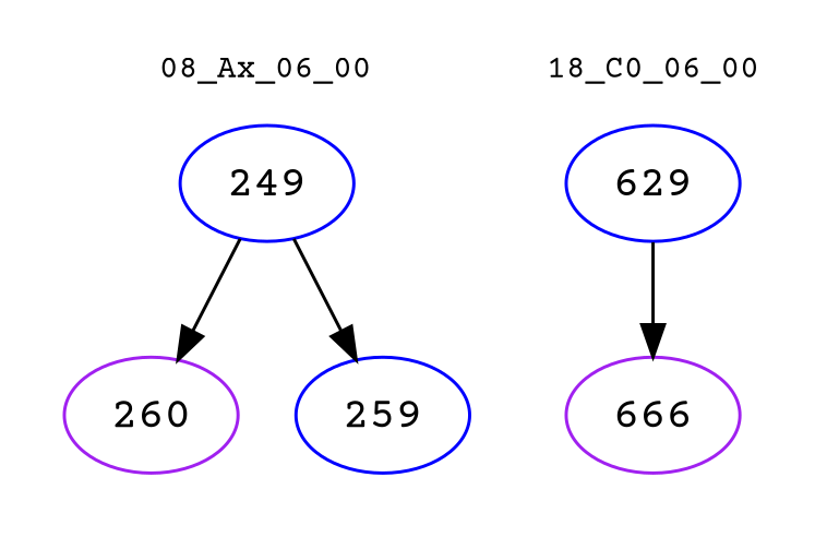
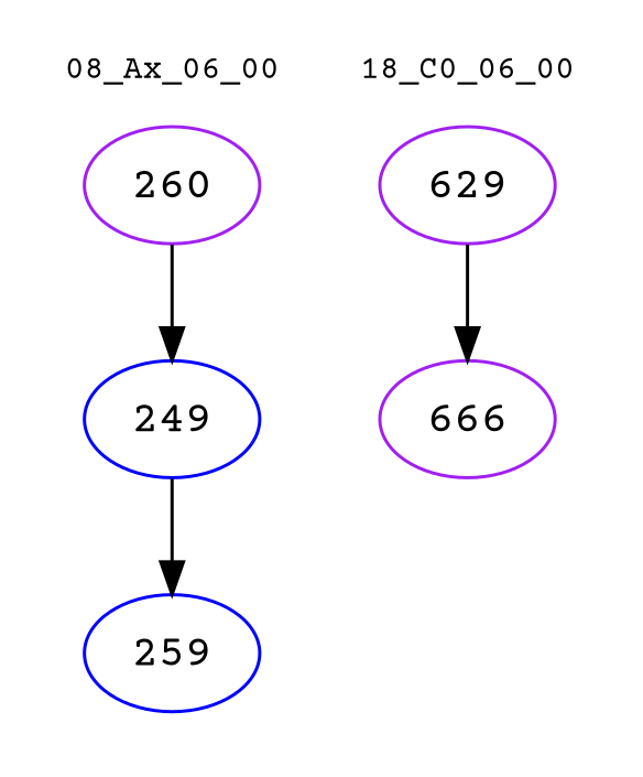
  digraph {
    fontname="Courier Prime"
    node [color=blue fontname="Courier Prime"]
    edge [color=black fontname="Courier Prime"]
    n1 [color=purple label=260]
    n2 [label=249]
    n3 [label=259]
-   n4 [label=629]
+   n4 [color=purple label=629]
    n5 [color=purple label=666]
    subgraph cluster_1 {
      color=white
      fontsize=10
      label="08_Ax_06_00"
      n1
      n2
      n3
    }
    subgraph cluster_2 {
      color=white
      fontsize=10
      label="18_C0_06_00"
      n4
      n5
    }
-   n2 -> n1
+   n1 -> n2
    n2 -> n3
    n4 -> n5
  }
